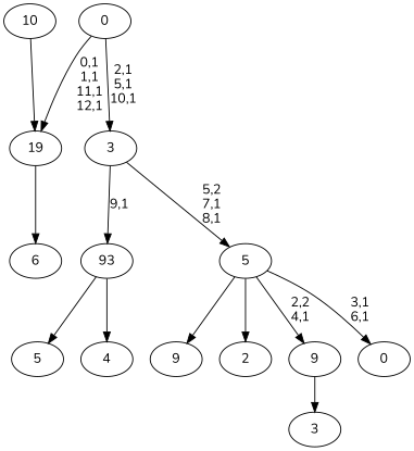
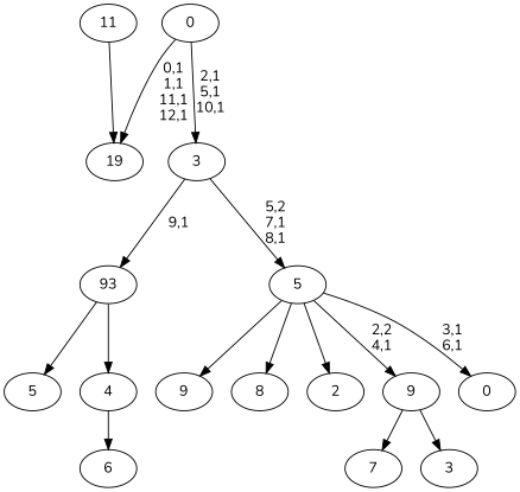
  digraph {
    fontname=Nunito
    node [fontname=Nunito]
    edge [fontname=Nunito]
-   n1 [label=10]
+   n1 [label=11]
    19
    n3 [label=9]
+   n4 [label=8]
+   n5 [label=7]
    n6 [label=6]
    n7 [label=5]
    n8 [label=4]
    n9 [label=93]
    n10 [label=3]
    n11 [label=2]
    9
    n13 [label=0]
    5
    3
    0
    n1 -> 19
-   19 -> n6
+   n8 -> n6
    n9 -> n7
    n9 -> n8
+   9 -> n5
    9 -> n10
    5 -> n3
+   5 -> n4
    5 -> n11
    5 -> 9 [label="2,2\n4,1"]
    5 -> n13 [label="3,1\n6,1"]
    3 -> n9 [label="9,1"]
    3 -> 5 [label="5,2\n7,1\n8,1"]
    0 -> 19 [label="0,1\n1,1\n11,1\n12,1"]
    0 -> 3 [label="2,1\n5,1\n10,1"]
  }
